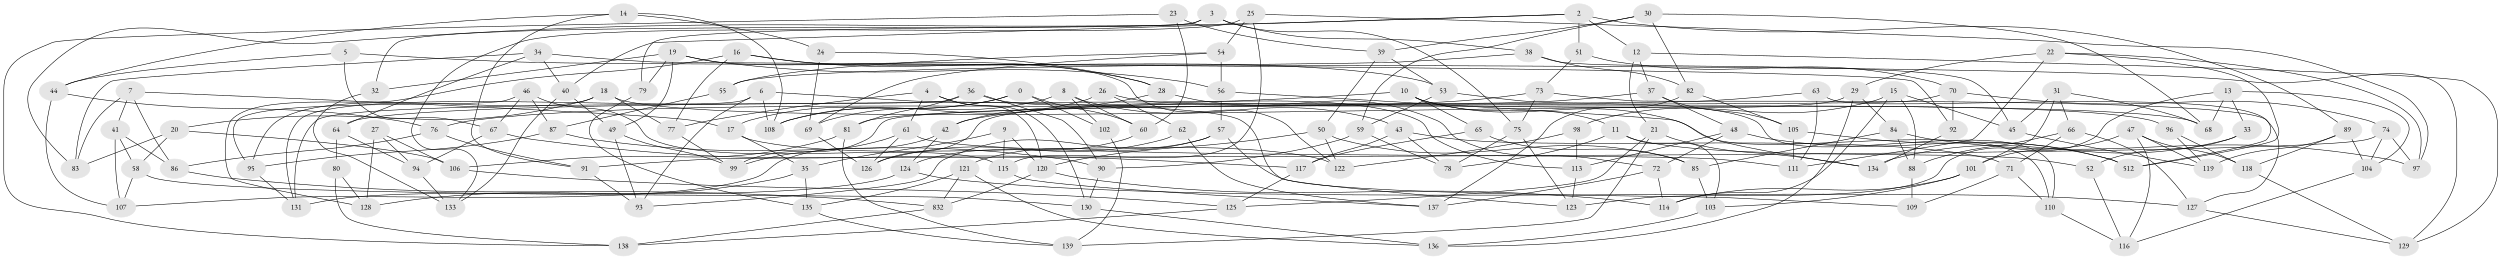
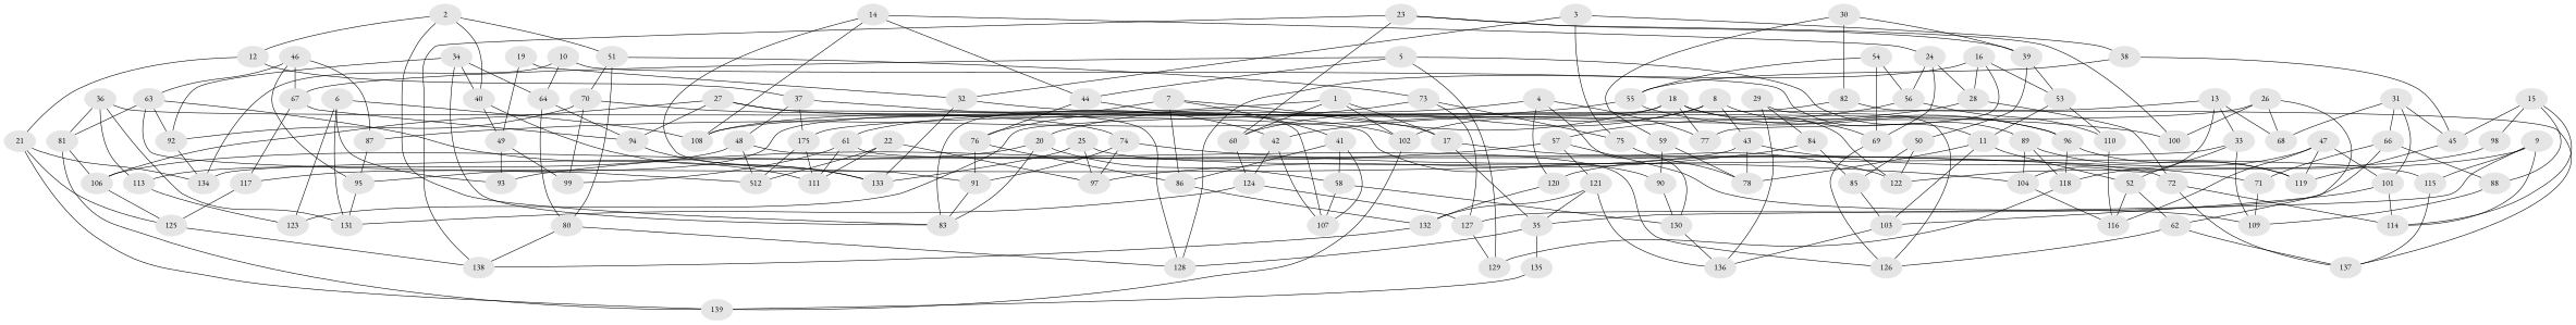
  graph {
    fontname="EB Garamond"
    node [color=gray90 fontname="EB Garamond" style=filled]
    edge [fontname="EB Garamond"]
-   1 [label=0]
+   1
    17
    60
    102
    108
    35
    122
    124
    139
    2
    12
    40
    51
    83
    129
    21
    37
    49
    133
    70
    73
    80
    3
    32
    38
    75
-   79
+   100
    45
    82
    55
    123
    78
    135
    4
    61
    77
    120
    130
    111
    126
    99
-   132 [label=832]
+   132
    136
    5
    44
    67
    89
    107
    76
    94
    117
    104
    119
    118
    6
    93
    131
    7
    41
    86
    58
    8
    43
    69
    71
    9
    114
    115
    128
    137
    10
    11
    64
-   65
    134
    52
    103
    85
    62
    116
    125
    42
    48
-   105
+   105 [label=175]
    13
    33
    68
    109
    14
    24
    91
    28
    56
    15
    88
    98
    113
    16
    53
    72
    59
    110
    18
    20
    95
    96
    106
    19
    138
    22
    29
    97
    n114 [label=512]
    84
    23
    39
    50
    57
    25
    54
    26
    27
    30
    90
    31
    66
    101
    127
    34
    92
    36
    81
    87
    46
    47
    74
    121
    63
    1 -- 17
    1 -- 60
    1 -- 102
    1 -- 108
    17 -- 35
    17 -- 122
    60 -- 124
    102 -- 139
    35 -- 135
    35 -- 128
    124 -- 131
    124 -- 127
    2 -- 12
    2 -- 40
    2 -- 51
    2 -- 83
-   12 -- 129
    12 -- 21
    12 -- 37
    40 -- 49
    40 -- 133
    51 -- 70
    51 -- 73
+   51 -- 80
    21 -- 139
    21 -- 134
    21 -- 125
    37 -- 42
    37 -- 48
    37 -- 105
    49 -- 99
    49 -- 93
    70 -- 99
    70 -- 92
    70 -- 74
    73 -- 75
    73 -- 76
    73 -- 127
    80 -- 128
    80 -- 138
    3 -- 32
    3 -- 38
    3 -- 75
-   3 -- 79
    32 -- 133
+   32 -- 100
    38 -- 45
-   38 -- 82
    38 -- 55
-   75 -- 123
    75 -- 78
-   79 -- 135
    45 -- 119
    82 -- 137
    82 -- 105
+   55 -- 96
    55 -- 87
    135 -- 139
    4 -- 61
    4 -- 77
    4 -- 120
    4 -- 130
    61 -- 111
    61 -- 126
    61 -- 99
-   77 -- 99
    120 -- 132
    130 -- 136
    132 -- 138
    5 -- 129
    5 -- 44
    5 -- 67
-   2 -- 89
+   5 -- 89
    44 -- 107
    44 -- 76
    67 -- 94
    67 -- 117
    89 -- 104
    89 -- 119
    89 -- 118
    76 -- 86
    76 -- 91
    94 -- 133
    117 -- 125
    104 -- 116
    118 -- 129
    6 -- 108
    6 -- 123
    6 -- 93
    6 -- 131
    7 -- 17
    7 -- 83
    7 -- 41
    7 -- 86
    41 -- 107
    41 -- 86
    41 -- 58
    86 -- 132
    58 -- 130
    58 -- 107
    8 -- 60
    8 -- 102
    8 -- 43
    8 -- 69
    43 -- 78
    43 -- 117
    43 -- 71
    69 -- 126
    71 -- 109
-   71 -- 110
    9 -- 35
    9 -- 120
-   120 -- 114
+   9 -- 114
    9 -- 115
    115 -- 137
    10 -- 11
    10 -- 64
-   10 -- 65
    10 -- 134
    11 -- 78
    11 -- 52
    11 -- 103
    64 -- 80
    64 -- 94
-   65 -- 117
-   65 -- 85
+   52 -- 62
    52 -- 116
    103 -- 136
    85 -- 103
    62 -- 126
    62 -- 137
    125 -- 138
    42 -- 124
    42 -- 107
    48 -- 113
    48 -- 72
    48 -- n114
    105 -- 111
    105 -- n114
    13 -- 123
    13 -- 104
    13 -- 33
    13 -- 68
    33 -- 134
    33 -- 52
+   33 -- 109
    14 -- 108
    14 -- 44
    14 -- 24
    14 -- 91
    24 -- 69
    24 -- 28
-   19 -- 56
-   91 -- 93
+   24 -- 56
+   91 -- 83
    28 -- 42
    28 -- 72
    56 -- 110
    56 -- 57
    15 -- 45
    15 -- 114
    15 -- 88
    15 -- 98
    88 -- 109
    98 -- 122
-   98 -- 113
    113 -- 123
    16 -- 77
    16 -- 128
    16 -- 28
    16 -- 53
-   53 -- 59
+   53 -- 11
    53 -- 110
    72 -- 114
    72 -- 137
    59 -- 78
    59 -- 90
    110 -- 116
    18 -- 77
    18 -- 20
    18 -- 95
    18 -- 96
    20 -- 83
    20 -- 58
    20 -- 106
    95 -- 131
    96 -- 119
    96 -- 118
    106 -- 125
-   19 -- 122
+   18 -- 122
    19 -- 49
    19 -- 32
-   19 -- 79
    22 -- 111
-   22 -- 29
    22 -- 97
    22 -- n114
    29 -- 126
    29 -- 136
    29 -- 84
    84 -- 85
-   84 -- 88
    84 -- 97
    23 -- 60
+   23 -- 100
    23 -- 138
    23 -- 39
    39 -- 53
    39 -- 50
    50 -- 122
-   50 -- 120
    50 -- 85
    57 -- 93
    57 -- 109
    57 -- 121
    25 -- 133
    25 -- 115
    25 -- 97
-   25 -- 54
    54 -- 55
    54 -- 69
    54 -- 56
    26 -- 108
+   26 -- 100
    26 -- 62
    26 -- 68
+   27 -- 102
    27 -- 94
    27 -- 128
    27 -- 106
    30 -- 82
-   30 -- 68
    30 -- 59
    30 -- 39
    90 -- 130
    31 -- 45
    31 -- 68
    31 -- 66
    31 -- 101
    66 -- 71
    66 -- 88
    66 -- 127
    101 -- 114
    101 -- 103
    127 -- 129
    34 -- 40
    34 -- 83
    34 -- 64
    34 -- 92
    92 -- 134
    36 -- 131
    36 -- 113
    36 -- 90
    36 -- 81
    81 -- 139
    81 -- 106
    87 -- 95
-   87 -- 90
    46 -- 67
-   46 -- 115
+   46 -- 63
    46 -- 95
    46 -- 87
    47 -- 119
    47 -- 118
    47 -- 116
    47 -- 101
    74 -- 104
    74 -- 91
    74 -- 97
-   121 -- 135
+   121 -- 35
    121 -- 132
    121 -- 136
    63 -- 111
    63 -- n114
+   63 -- 92
    63 -- 81
  }
